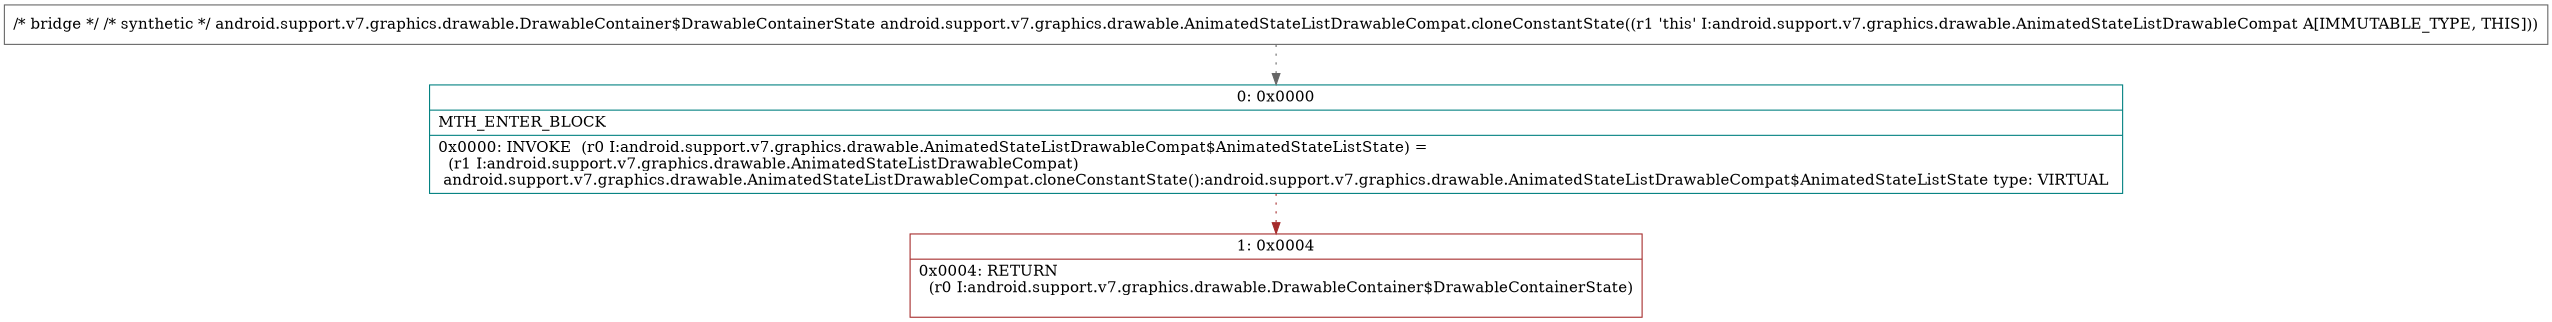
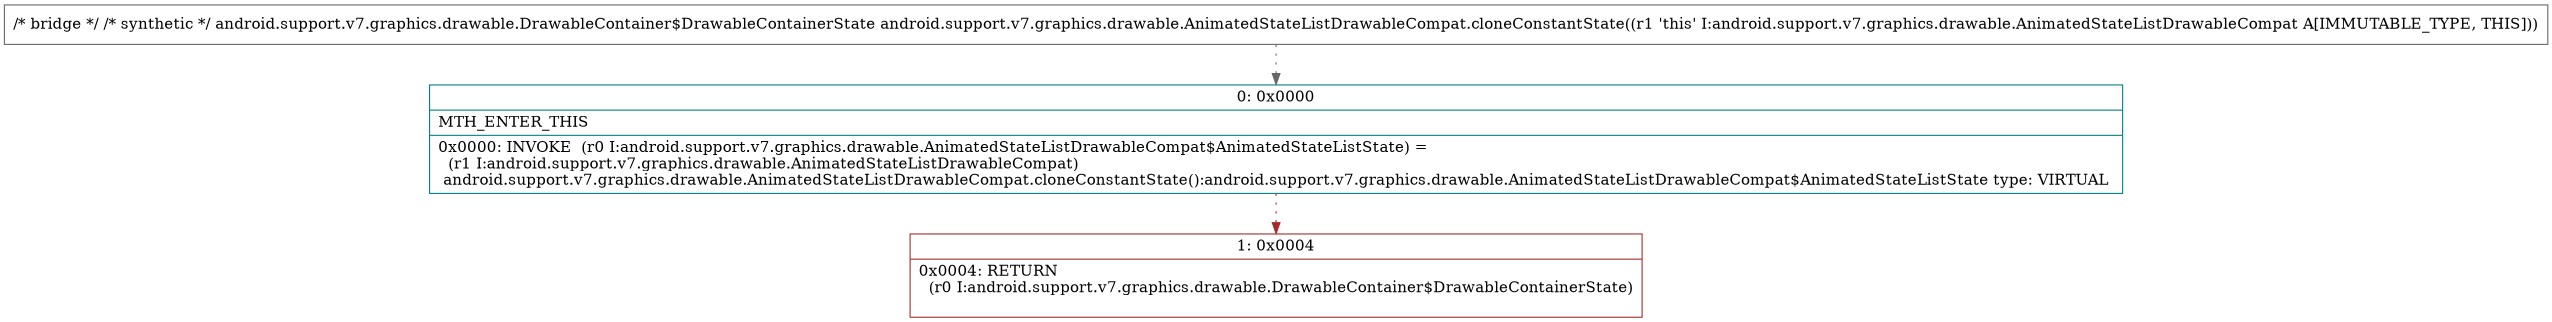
  digraph {
    node [shape=record]
    edge [style=dotted]
-   n1 [label="{0\:\ 0x0000|MTH_ENTER_BLOCK\l|0x0000: INVOKE  (r0 I:android.support.v7.graphics.drawable.AnimatedStateListDrawableCompat$AnimatedStateListState) = \l  (r1 I:android.support.v7.graphics.drawable.AnimatedStateListDrawableCompat)\l android.support.v7.graphics.drawable.AnimatedStateListDrawableCompat.cloneConstantState():android.support.v7.graphics.drawable.AnimatedStateListDrawableCompat$AnimatedStateListState type: VIRTUAL \l}" color=teal]
+   n1 [label="{0\:\ 0x0000|MTH_ENTER_THIS\l|0x0000: INVOKE  (r0 I:android.support.v7.graphics.drawable.AnimatedStateListDrawableCompat$AnimatedStateListState) = \l  (r1 I:android.support.v7.graphics.drawable.AnimatedStateListDrawableCompat)\l android.support.v7.graphics.drawable.AnimatedStateListDrawableCompat.cloneConstantState():android.support.v7.graphics.drawable.AnimatedStateListDrawableCompat$AnimatedStateListState type: VIRTUAL \l}" color=teal]
    n2 [label="{1\:\ 0x0004|0x0004: RETURN  \l  (r0 I:android.support.v7.graphics.drawable.DrawableContainer$DrawableContainerState)\l \l}" color=brown]
    n3 [label="{\/* bridge *\/ \/* synthetic *\/ android.support.v7.graphics.drawable.DrawableContainer$DrawableContainerState android.support.v7.graphics.drawable.AnimatedStateListDrawableCompat.cloneConstantState((r1 'this' I:android.support.v7.graphics.drawable.AnimatedStateListDrawableCompat A[IMMUTABLE_TYPE, THIS])) }" color=gray40]
    n1 -> n2 [color=brown]
    n3 -> n1 [color=gray40]
  }
